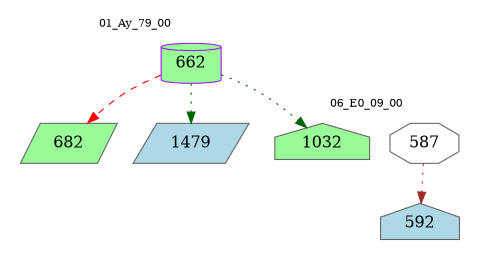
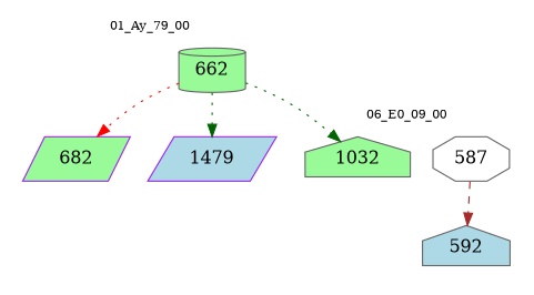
  digraph {
    node [color=gray40 fillcolor=palegreen shape=parallelogram style=filled]
    edge [color=darkgreen style=dashed]
-   n1 [color=purple label=662 shape=cylinder]
-   n2 [label=682]
-   n3 [fillcolor=lightblue label=1479]
+   n1 [label=662 shape=cylinder]
+   n2 [color=purple label=682]
+   n3 [color=purple fillcolor=lightblue label=1479]
    n4 [fillcolor=white label=587 shape=octagon]
    n5 [fillcolor=lightblue label=592 shape=house]
    n6 [label=1032 shape=house]
    subgraph cluster_1 {
      color=white
      fontsize=10
      label="01_Ay_79_00"
      n1
      n2
      n3
    }
    subgraph cluster_2 {
      color=white
      fontsize=10
      label="06_E0_09_00"
      n4
      n5
      n6
    }
-   n1 -> n2 [color=red]
+   n1 -> n2 [color=red style=dotted]
    n1 -> n3 [style=dotted]
    n1 -> n6 [style=dotted]
-   n4 -> n5 [color=brown style=dotted]
+   n4 -> n5 [color=brown]
  }
